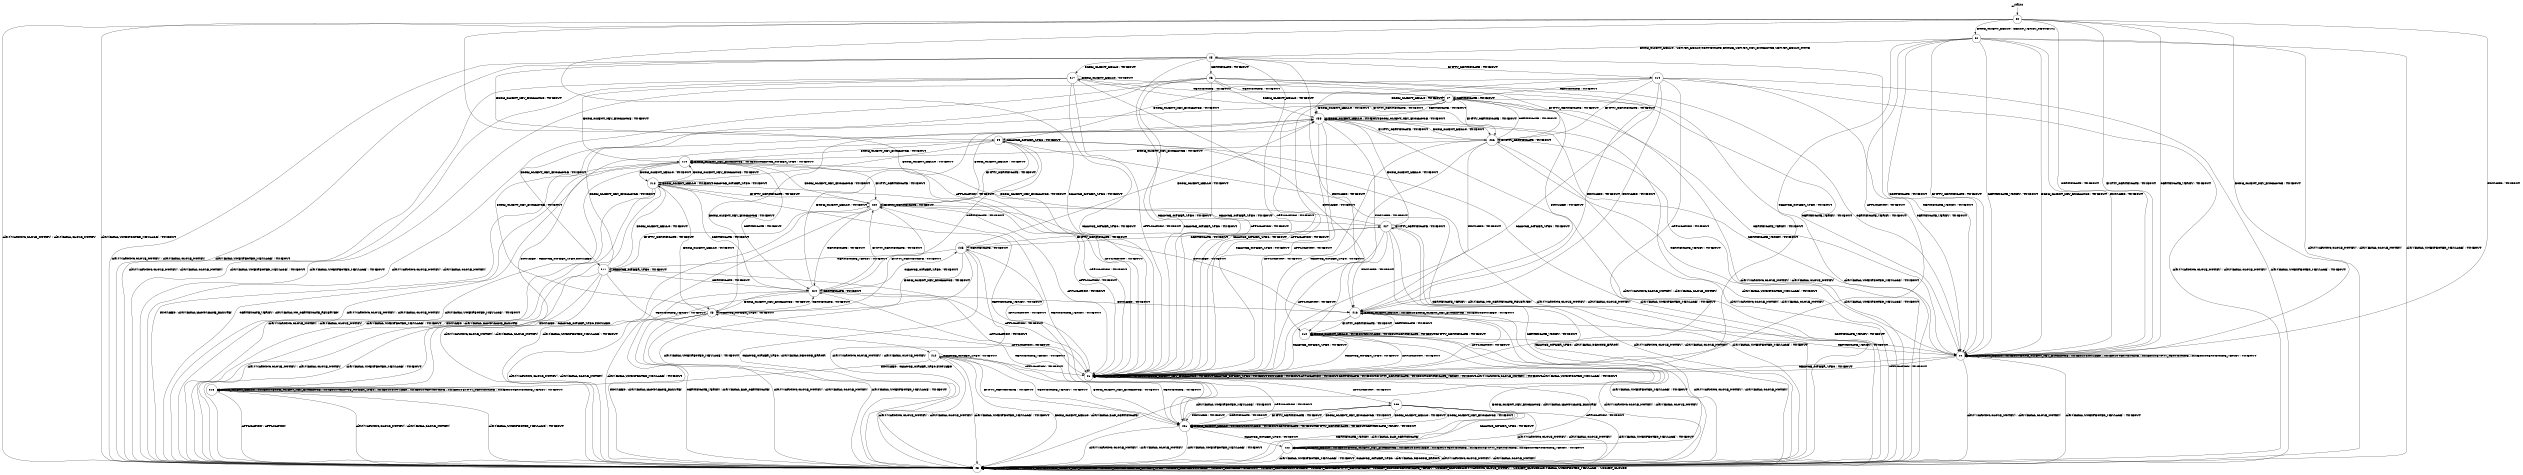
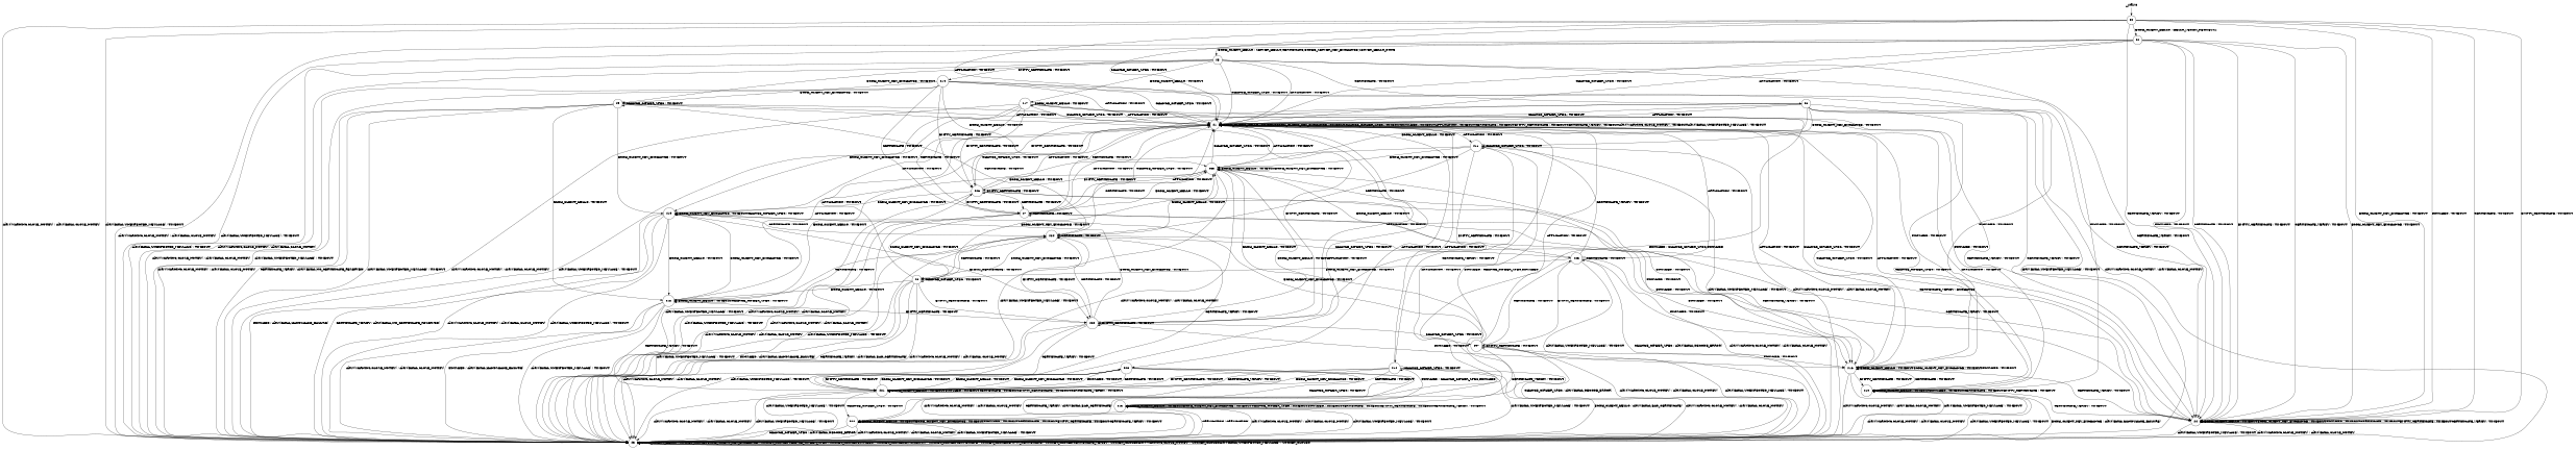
  digraph {
    node [shape=circle]
    n1 [label=s0]
    n2 [label=s1]
    n3 [label=s2]
    n4 [label=s3]
    n5 [label=s4]
    n6 [label=s23]
    n7 [label=s5]
    n8 [label=s6]
    n9 [label=s9]
    n10 [label=s10]
    n11 [label=s14]
    n12 [label=s17]
    n13 [label=s7]
    n14 [label=s11]
    n15 [label=s55]
    n16 [label=s16]
    n17 [label=s26]
    n18 [label=s18]
    n19 [label=s20]
    n20 [label=s24]
    n21 [label=s13]
    n22 [label=s19]
    n23 [label=s8]
    n24 [label=s12]
    n25 [label=s21]
-   n26 [label=s27]
+   n26 [label=s97]
    n27 [label=s25]
    n28 [label=s22]
    __start0 [height=0 shape=none width=0]
    n1 -> n2 [label="CHANGE_CIPHER_SPEC / TIMEOUT"]
    n1 -> n2 [label="APPLICATION / TIMEOUT"]
    n1 -> n3 [label="ECDH_CLIENT_HELLO / HELLO_VERIFY_REQUEST+"]
    n1 -> n4 [label="Alert(WARNING,CLOSE_NOTIFY) / Alert(FATAL,CLOSE_NOTIFY)"]
    n1 -> n4 [label="Alert(FATAL,UNEXPECTED_MESSAGE) / TIMEOUT"]
    n1 -> n5 [label="ECDH_CLIENT_KEY_EXCHANGE / TIMEOUT"]
    n1 -> n5 [label="FINISHED / TIMEOUT"]
    n1 -> n5 [label="CERTIFICATE / TIMEOUT"]
    n1 -> n5 [label="EMPTY_CERTIFICATE / TIMEOUT"]
    n1 -> n5 [label="CERTIFICATE_VERIFY / TIMEOUT"]
    n2 -> n2 [label="ECDH_CLIENT_HELLO / TIMEOUT"]
    n2 -> n2 [label="ECDH_CLIENT_KEY_EXCHANGE / TIMEOUT"]
    n2 -> n2 [label="CHANGE_CIPHER_SPEC / TIMEOUT"]
    n2 -> n2 [label="FINISHED / TIMEOUT"]
    n2 -> n2 [label="APPLICATION / TIMEOUT"]
    n2 -> n2 [label="CERTIFICATE / TIMEOUT"]
    n2 -> n2 [label="EMPTY_CERTIFICATE / TIMEOUT"]
    n2 -> n2 [label="CERTIFICATE_VERIFY / TIMEOUT"]
    n2 -> n2 [label="Alert(WARNING,CLOSE_NOTIFY) / TIMEOUT"]
    n2 -> n2 [label="Alert(FATAL,UNEXPECTED_MESSAGE) / TIMEOUT"]
    n2 -> n6 [label="APPLICATION / TIMEOUT"]
    n3 -> n2 [label="CHANGE_CIPHER_SPEC / TIMEOUT"]
    n3 -> n2 [label="APPLICATION / TIMEOUT"]
    n3 -> n4 [label="Alert(WARNING,CLOSE_NOTIFY) / Alert(FATAL,CLOSE_NOTIFY)"]
    n3 -> n4 [label="Alert(FATAL,UNEXPECTED_MESSAGE) / TIMEOUT"]
    n3 -> n5 [label="ECDH_CLIENT_KEY_EXCHANGE / TIMEOUT"]
    n3 -> n5 [label="FINISHED / TIMEOUT"]
    n3 -> n5 [label="CERTIFICATE / TIMEOUT"]
    n3 -> n5 [label="EMPTY_CERTIFICATE / TIMEOUT"]
    n3 -> n5 [label="CERTIFICATE_VERIFY / TIMEOUT"]
    n3 -> n7 [label="ECDH_CLIENT_HELLO / SERVER_HELLO,CERTIFICATE,ECDHE_SERVER_KEY_EXCHANGE,SERVER_HELLO_DONE"]
    n4 -> n4 [label="ECDH_CLIENT_HELLO / SOCKET_CLOSED"]
    n4 -> n4 [label="ECDH_CLIENT_KEY_EXCHANGE / SOCKET_CLOSED"]
    n4 -> n4 [label="CHANGE_CIPHER_SPEC / SOCKET_CLOSED"]
    n4 -> n4 [label="FINISHED / SOCKET_CLOSED"]
    n4 -> n4 [label="APPLICATION / SOCKET_CLOSED"]
    n4 -> n4 [label="CERTIFICATE / SOCKET_CLOSED"]
    n4 -> n4 [label="EMPTY_CERTIFICATE / SOCKET_CLOSED"]
    n4 -> n4 [label="CERTIFICATE_VERIFY / SOCKET_CLOSED"]
    n4 -> n4 [label="Alert(WARNING,CLOSE_NOTIFY) / SOCKET_CLOSED"]
    n4 -> n4 [label="Alert(FATAL,UNEXPECTED_MESSAGE) / SOCKET_CLOSED"]
    n5 -> n2 [label="CHANGE_CIPHER_SPEC / TIMEOUT"]
    n5 -> n2 [label="APPLICATION / TIMEOUT"]
    n5 -> n4 [label="Alert(WARNING,CLOSE_NOTIFY) / Alert(FATAL,CLOSE_NOTIFY)"]
    n5 -> n4 [label="Alert(FATAL,UNEXPECTED_MESSAGE) / TIMEOUT"]
    n5 -> n5 [label="ECDH_CLIENT_HELLO / TIMEOUT"]
    n5 -> n5 [label="ECDH_CLIENT_KEY_EXCHANGE / TIMEOUT"]
    n5 -> n5 [label="FINISHED / TIMEOUT"]
    n5 -> n5 [label="CERTIFICATE / TIMEOUT"]
    n5 -> n5 [label="EMPTY_CERTIFICATE / TIMEOUT"]
    n5 -> n5 [label="CERTIFICATE_VERIFY / TIMEOUT"]
    n6 -> n4 [label="CERTIFICATE_VERIFY / Alert(FATAL,BAD_CERTIFICATE)"]
    n6 -> n4 [label="Alert(WARNING,CLOSE_NOTIFY) / Alert(FATAL,CLOSE_NOTIFY)"]
    n6 -> n4 [label="Alert(FATAL,UNEXPECTED_MESSAGE) / TIMEOUT"]
    n6 -> n25 [label="ECDH_CLIENT_HELLO / TIMEOUT"]
    n6 -> n25 [label="ECDH_CLIENT_KEY_EXCHANGE / TIMEOUT"]
    n6 -> n25 [label="FINISHED / TIMEOUT"]
    n6 -> n25 [label="CERTIFICATE / TIMEOUT"]
    n6 -> n25 [label="EMPTY_CERTIFICATE / TIMEOUT"]
    n6 -> n28 [label="CHANGE_CIPHER_SPEC / TIMEOUT"]
    n7 -> n2 [label="CHANGE_CIPHER_SPEC / TIMEOUT"]
    n7 -> n2 [label="APPLICATION / TIMEOUT"]
    n7 -> n4 [label="Alert(WARNING,CLOSE_NOTIFY) / Alert(FATAL,CLOSE_NOTIFY)"]
    n7 -> n4 [label="Alert(FATAL,UNEXPECTED_MESSAGE) / TIMEOUT"]
    n7 -> n5 [label="CERTIFICATE_VERIFY / TIMEOUT"]
    n7 -> n8 [label="CERTIFICATE / TIMEOUT"]
    n7 -> n9 [label="ECDH_CLIENT_KEY_EXCHANGE / TIMEOUT"]
    n7 -> n10 [label="FINISHED / TIMEOUT"]
    n7 -> n11 [label="EMPTY_CERTIFICATE / TIMEOUT"]
    n7 -> n12 [label="ECDH_CLIENT_HELLO / TIMEOUT"]
    n8 -> n2 [label="CHANGE_CIPHER_SPEC / TIMEOUT"]
    n8 -> n2 [label="APPLICATION / TIMEOUT"]
    n8 -> n4 [label="Alert(WARNING,CLOSE_NOTIFY) / Alert(FATAL,CLOSE_NOTIFY)"]
    n8 -> n4 [label="Alert(FATAL,UNEXPECTED_MESSAGE) / TIMEOUT"]
    n8 -> n5 [label="CERTIFICATE_VERIFY / TIMEOUT"]
    n8 -> n13 [label="CERTIFICATE / TIMEOUT"]
    n8 -> n14 [label="ECDH_CLIENT_KEY_EXCHANGE / TIMEOUT"]
    n8 -> n15 [label="ECDH_CLIENT_HELLO / TIMEOUT"]
    n8 -> n16 [label="FINISHED / TIMEOUT"]
    n8 -> n17 [label="EMPTY_CERTIFICATE / TIMEOUT"]
    n9 -> n2 [label="APPLICATION / TIMEOUT"]
    n9 -> n4 [label="CERTIFICATE_VERIFY / Alert(FATAL,NO_CERTIFICATE_RESERVED)"]
    n9 -> n4 [label="Alert(WARNING,CLOSE_NOTIFY) / Alert(FATAL,CLOSE_NOTIFY)"]
    n9 -> n4 [label="Alert(FATAL,UNEXPECTED_MESSAGE) / TIMEOUT"]
    n9 -> n9 [label="CHANGE_CIPHER_SPEC / TIMEOUT"]
    n9 -> n18 [label="ECDH_CLIENT_HELLO / TIMEOUT"]
    n9 -> n19 [label="EMPTY_CERTIFICATE / TIMEOUT"]
    n9 -> n20 [label="CERTIFICATE / TIMEOUT"]
    n9 -> n21 [label="FINISHED / CHANGE_CIPHER_SPEC,FINISHED"]
    n9 -> n22 [label="ECDH_CLIENT_KEY_EXCHANGE / TIMEOUT"]
    n10 -> n2 [label="CHANGE_CIPHER_SPEC / TIMEOUT"]
    n10 -> n2 [label="APPLICATION / TIMEOUT"]
    n10 -> n4 [label="ECDH_CLIENT_KEY_EXCHANGE / Alert(FATAL,HANDSHAKE_FAILURE)"]
    n10 -> n4 [label="Alert(WARNING,CLOSE_NOTIFY) / Alert(FATAL,CLOSE_NOTIFY)"]
    n10 -> n4 [label="Alert(FATAL,UNEXPECTED_MESSAGE) / TIMEOUT"]
    n10 -> n5 [label="CERTIFICATE_VERIFY / TIMEOUT"]
    n10 -> n10 [label="ECDH_CLIENT_HELLO / TIMEOUT"]
    n10 -> n10 [label="FINISHED / TIMEOUT"]
    n10 -> n10 [label="CERTIFICATE / TIMEOUT"]
    n10 -> n10 [label="EMPTY_CERTIFICATE / TIMEOUT"]
    n11 -> n2 [label="CHANGE_CIPHER_SPEC / TIMEOUT"]
    n11 -> n2 [label="APPLICATION / TIMEOUT"]
    n11 -> n4 [label="Alert(WARNING,CLOSE_NOTIFY) / Alert(FATAL,CLOSE_NOTIFY)"]
    n11 -> n4 [label="Alert(FATAL,UNEXPECTED_MESSAGE) / TIMEOUT"]
    n11 -> n5 [label="CERTIFICATE_VERIFY / TIMEOUT"]
    n11 -> n9 [label="ECDH_CLIENT_KEY_EXCHANGE / TIMEOUT"]
    n11 -> n13 [label="CERTIFICATE / TIMEOUT"]
    n11 -> n15 [label="ECDH_CLIENT_HELLO / TIMEOUT"]
    n11 -> n16 [label="FINISHED / TIMEOUT"]
    n11 -> n17 [label="EMPTY_CERTIFICATE / TIMEOUT"]
    n12 -> n2 [label="CHANGE_CIPHER_SPEC / TIMEOUT"]
    n12 -> n2 [label="APPLICATION / TIMEOUT"]
    n12 -> n4 [label="Alert(WARNING,CLOSE_NOTIFY) / Alert(FATAL,CLOSE_NOTIFY)"]
    n12 -> n4 [label="Alert(FATAL,UNEXPECTED_MESSAGE) / TIMEOUT"]
    n12 -> n5 [label="CERTIFICATE_VERIFY / TIMEOUT"]
    n12 -> n10 [label="FINISHED / TIMEOUT"]
    n12 -> n12 [label="ECDH_CLIENT_HELLO / TIMEOUT"]
    n12 -> n13 [label="CERTIFICATE / TIMEOUT"]
    n12 -> n17 [label="EMPTY_CERTIFICATE / TIMEOUT"]
    n12 -> n22 [label="ECDH_CLIENT_KEY_EXCHANGE / TIMEOUT"]
    n13 -> n2 [label="CHANGE_CIPHER_SPEC / TIMEOUT"]
    n13 -> n2 [label="APPLICATION / TIMEOUT"]
    n13 -> n4 [label="Alert(WARNING,CLOSE_NOTIFY) / Alert(FATAL,CLOSE_NOTIFY)"]
    n13 -> n4 [label="Alert(FATAL,UNEXPECTED_MESSAGE) / TIMEOUT"]
    n13 -> n5 [label="CERTIFICATE_VERIFY / TIMEOUT"]
    n13 -> n13 [label="CERTIFICATE / TIMEOUT"]
    n13 -> n15 [label="ECDH_CLIENT_HELLO / TIMEOUT"]
    n13 -> n16 [label="FINISHED / TIMEOUT"]
    n13 -> n17 [label="EMPTY_CERTIFICATE / TIMEOUT"]
    n13 -> n23 [label="ECDH_CLIENT_KEY_EXCHANGE / TIMEOUT"]
-   n14 -> n2 [label="APPLICATION / TIMEOUT"]
+   n2 -> n14 [label="APPLICATION / TIMEOUT"]
    n14 -> n4 [label="Alert(WARNING,CLOSE_NOTIFY) / Alert(FATAL,CLOSE_NOTIFY)"]
    n14 -> n4 [label="Alert(FATAL,UNEXPECTED_MESSAGE) / TIMEOUT"]
    n14 -> n14 [label="CHANGE_CIPHER_SPEC / TIMEOUT"]
    n14 -> n15 [label="ECDH_CLIENT_KEY_EXCHANGE / TIMEOUT"]
    n14 -> n18 [label="ECDH_CLIENT_HELLO / TIMEOUT"]
    n14 -> n19 [label="EMPTY_CERTIFICATE / TIMEOUT"]
    n14 -> n20 [label="CERTIFICATE / TIMEOUT"]
    n14 -> n21 [label="FINISHED / CHANGE_CIPHER_SPEC,FINISHED"]
    n14 -> n24 [label="CERTIFICATE_VERIFY / TIMEOUT"]
    n15 -> n2 [label="CHANGE_CIPHER_SPEC / TIMEOUT"]
    n15 -> n2 [label="APPLICATION / TIMEOUT"]
    n15 -> n4 [label="Alert(WARNING,CLOSE_NOTIFY) / Alert(FATAL,CLOSE_NOTIFY)"]
    n15 -> n4 [label="Alert(FATAL,UNEXPECTED_MESSAGE) / TIMEOUT"]
-   n15 -> n5 [label="CERTIFICATE_VERIFY / TIMEOUT"]
+   n15 -> n5 [label="CERTIFICATE_VERIFY / EXCHANGE"]
    n15 -> n13 [label="CERTIFICATE / TIMEOUT"]
    n15 -> n15 [label="ECDH_CLIENT_HELLO / TIMEOUT"]
    n15 -> n15 [label="ECDH_CLIENT_KEY_EXCHANGE / TIMEOUT"]
    n15 -> n16 [label="FINISHED / TIMEOUT"]
    n15 -> n17 [label="EMPTY_CERTIFICATE / TIMEOUT"]
    n16 -> n2 [label="CHANGE_CIPHER_SPEC / TIMEOUT"]
    n16 -> n2 [label="APPLICATION / TIMEOUT"]
    n16 -> n4 [label="Alert(WARNING,CLOSE_NOTIFY) / Alert(FATAL,CLOSE_NOTIFY)"]
    n16 -> n4 [label="Alert(FATAL,UNEXPECTED_MESSAGE) / TIMEOUT"]
    n16 -> n5 [label="CERTIFICATE_VERIFY / TIMEOUT"]
    n16 -> n10 [label="CERTIFICATE / TIMEOUT"]
    n16 -> n10 [label="EMPTY_CERTIFICATE / TIMEOUT"]
    n16 -> n16 [label="ECDH_CLIENT_HELLO / TIMEOUT"]
    n16 -> n16 [label="ECDH_CLIENT_KEY_EXCHANGE / TIMEOUT"]
    n16 -> n16 [label="FINISHED / TIMEOUT"]
    n17 -> n2 [label="CHANGE_CIPHER_SPEC / TIMEOUT"]
    n17 -> n2 [label="APPLICATION / TIMEOUT"]
    n17 -> n4 [label="Alert(WARNING,CLOSE_NOTIFY) / Alert(FATAL,CLOSE_NOTIFY)"]
    n17 -> n4 [label="Alert(FATAL,UNEXPECTED_MESSAGE) / TIMEOUT"]
    n17 -> n5 [label="CERTIFICATE_VERIFY / TIMEOUT"]
    n17 -> n13 [label="CERTIFICATE / TIMEOUT"]
    n17 -> n15 [label="ECDH_CLIENT_HELLO / TIMEOUT"]
    n17 -> n16 [label="FINISHED / TIMEOUT"]
    n17 -> n17 [label="EMPTY_CERTIFICATE / TIMEOUT"]
    n17 -> n22 [label="ECDH_CLIENT_KEY_EXCHANGE / TIMEOUT"]
    n18 -> n2 [label="APPLICATION / TIMEOUT"]
    n18 -> n4 [label="FINISHED / Alert(FATAL,HANDSHAKE_FAILURE)"]
    n18 -> n4 [label="Alert(WARNING,CLOSE_NOTIFY) / Alert(FATAL,CLOSE_NOTIFY)"]
    n18 -> n4 [label="Alert(FATAL,UNEXPECTED_MESSAGE) / TIMEOUT"]
    n18 -> n18 [label="ECDH_CLIENT_HELLO / TIMEOUT"]
    n18 -> n18 [label="CHANGE_CIPHER_SPEC / TIMEOUT"]
    n18 -> n19 [label="EMPTY_CERTIFICATE / TIMEOUT"]
    n18 -> n20 [label="CERTIFICATE / TIMEOUT"]
    n18 -> n22 [label="ECDH_CLIENT_KEY_EXCHANGE / TIMEOUT"]
    n18 -> n25 [label="CERTIFICATE_VERIFY / TIMEOUT"]
    n19 -> n2 [label="APPLICATION / TIMEOUT"]
    n19 -> n4 [label="Alert(WARNING,CLOSE_NOTIFY) / Alert(FATAL,CLOSE_NOTIFY)"]
    n19 -> n4 [label="Alert(FATAL,UNEXPECTED_MESSAGE) / TIMEOUT"]
    n19 -> n15 [label="ECDH_CLIENT_HELLO / TIMEOUT"]
    n19 -> n16 [label="FINISHED / TIMEOUT"]
    n19 -> n19 [label="EMPTY_CERTIFICATE / TIMEOUT"]
    n19 -> n20 [label="CERTIFICATE / TIMEOUT"]
    n19 -> n22 [label="ECDH_CLIENT_KEY_EXCHANGE / TIMEOUT"]
    n19 -> n25 [label="CERTIFICATE_VERIFY / TIMEOUT"]
    n19 -> n26 [label="CHANGE_CIPHER_SPEC / TIMEOUT"]
    n20 -> n2 [label="APPLICATION / TIMEOUT"]
    n20 -> n4 [label="Alert(WARNING,CLOSE_NOTIFY) / Alert(FATAL,CLOSE_NOTIFY)"]
    n20 -> n4 [label="Alert(FATAL,UNEXPECTED_MESSAGE) / TIMEOUT"]
    n20 -> n15 [label="ECDH_CLIENT_HELLO / TIMEOUT"]
    n20 -> n16 [label="FINISHED / TIMEOUT"]
    n20 -> n19 [label="EMPTY_CERTIFICATE / TIMEOUT"]
    n20 -> n20 [label="CERTIFICATE / TIMEOUT"]
    n20 -> n23 [label="ECDH_CLIENT_KEY_EXCHANGE / TIMEOUT"]
    n20 -> n25 [label="CERTIFICATE_VERIFY / TIMEOUT"]
    n20 -> n27 [label="CHANGE_CIPHER_SPEC / TIMEOUT"]
    n21 -> n4 [label="APPLICATION / APPLICATION"]
    n21 -> n4 [label="Alert(WARNING,CLOSE_NOTIFY) / Alert(FATAL,CLOSE_NOTIFY)"]
    n21 -> n4 [label="Alert(FATAL,UNEXPECTED_MESSAGE) / TIMEOUT"]
    n21 -> n21 [label="ECDH_CLIENT_HELLO / TIMEOUT"]
    n21 -> n21 [label="ECDH_CLIENT_KEY_EXCHANGE / TIMEOUT"]
    n21 -> n21 [label="CHANGE_CIPHER_SPEC / TIMEOUT"]
    n21 -> n21 [label="FINISHED / TIMEOUT"]
    n21 -> n21 [label="CERTIFICATE / TIMEOUT"]
    n21 -> n21 [label="EMPTY_CERTIFICATE / TIMEOUT"]
    n21 -> n21 [label="CERTIFICATE_VERIFY / TIMEOUT"]
    n22 -> n2 [label="APPLICATION / TIMEOUT"]
    n22 -> n4 [label="FINISHED / Alert(FATAL,HANDSHAKE_FAILURE)"]
    n22 -> n4 [label="CERTIFICATE_VERIFY / Alert(FATAL,NO_CERTIFICATE_RESERVED)"]
    n22 -> n4 [label="Alert(WARNING,CLOSE_NOTIFY) / Alert(FATAL,CLOSE_NOTIFY)"]
    n22 -> n4 [label="Alert(FATAL,UNEXPECTED_MESSAGE) / TIMEOUT"]
    n22 -> n18 [label="ECDH_CLIENT_HELLO / TIMEOUT"]
    n22 -> n19 [label="EMPTY_CERTIFICATE / TIMEOUT"]
    n22 -> n20 [label="CERTIFICATE / TIMEOUT"]
    n22 -> n22 [label="ECDH_CLIENT_KEY_EXCHANGE / TIMEOUT"]
    n22 -> n22 [label="CHANGE_CIPHER_SPEC / TIMEOUT"]
    n23 -> n2 [label="APPLICATION / TIMEOUT"]
    n23 -> n4 [label="FINISHED / Alert(FATAL,HANDSHAKE_FAILURE)"]
    n23 -> n4 [label="CERTIFICATE_VERIFY / Alert(FATAL,BAD_CERTIFICATE)"]
    n23 -> n4 [label="Alert(WARNING,CLOSE_NOTIFY) / Alert(FATAL,CLOSE_NOTIFY)"]
    n23 -> n4 [label="Alert(FATAL,UNEXPECTED_MESSAGE) / TIMEOUT"]
    n23 -> n15 [label="ECDH_CLIENT_KEY_EXCHANGE / TIMEOUT"]
    n23 -> n18 [label="ECDH_CLIENT_HELLO / TIMEOUT"]
    n23 -> n19 [label="EMPTY_CERTIFICATE / TIMEOUT"]
    n23 -> n20 [label="CERTIFICATE / TIMEOUT"]
    n23 -> n23 [label="CHANGE_CIPHER_SPEC / TIMEOUT"]
    n24 -> n2 [label="APPLICATION / TIMEOUT"]
    n24 -> n4 [label="ECDH_CLIENT_HELLO / Alert(FATAL,BAD_CERTIFICATE)"]
    n24 -> n4 [label="Alert(WARNING,CLOSE_NOTIFY) / Alert(FATAL,CLOSE_NOTIFY)"]
    n24 -> n4 [label="Alert(FATAL,UNEXPECTED_MESSAGE) / TIMEOUT"]
    n24 -> n21 [label="FINISHED / CHANGE_CIPHER_SPEC,FINISHED"]
    n24 -> n24 [label="CHANGE_CIPHER_SPEC / TIMEOUT"]
    n24 -> n25 [label="ECDH_CLIENT_KEY_EXCHANGE / TIMEOUT"]
    n24 -> n25 [label="CERTIFICATE / TIMEOUT"]
    n24 -> n25 [label="EMPTY_CERTIFICATE / TIMEOUT"]
    n24 -> n25 [label="CERTIFICATE_VERIFY / TIMEOUT"]
    n25 -> n2 [label="APPLICATION / TIMEOUT"]
    n25 -> n4 [label="Alert(WARNING,CLOSE_NOTIFY) / Alert(FATAL,CLOSE_NOTIFY)"]
    n25 -> n4 [label="Alert(FATAL,UNEXPECTED_MESSAGE) / TIMEOUT"]
    n25 -> n6 [label="ECDH_CLIENT_KEY_EXCHANGE / TIMEOUT"]
    n25 -> n25 [label="ECDH_CLIENT_HELLO / TIMEOUT"]
    n25 -> n25 [label="FINISHED / TIMEOUT"]
    n25 -> n25 [label="CERTIFICATE / TIMEOUT"]
    n25 -> n25 [label="EMPTY_CERTIFICATE / TIMEOUT"]
    n25 -> n25 [label="CERTIFICATE_VERIFY / TIMEOUT"]
    n25 -> n28 [label="CHANGE_CIPHER_SPEC / TIMEOUT"]
    n26 -> n2 [label="APPLICATION / TIMEOUT"]
    n26 -> n4 [label="CHANGE_CIPHER_SPEC / Alert(FATAL,DECODE_ERROR)"]
    n26 -> n4 [label="Alert(WARNING,CLOSE_NOTIFY) / Alert(FATAL,CLOSE_NOTIFY)"]
    n26 -> n4 [label="Alert(FATAL,UNEXPECTED_MESSAGE) / TIMEOUT"]
    n26 -> n15 [label="ECDH_CLIENT_HELLO / TIMEOUT"]
    n26 -> n16 [label="FINISHED / TIMEOUT"]
    n26 -> n22 [label="ECDH_CLIENT_KEY_EXCHANGE / TIMEOUT"]
    n26 -> n26 [label="EMPTY_CERTIFICATE / TIMEOUT"]
    n26 -> n27 [label="CERTIFICATE / TIMEOUT"]
    n26 -> n28 [label="CERTIFICATE_VERIFY / TIMEOUT"]
    n27 -> n2 [label="APPLICATION / TIMEOUT"]
    n27 -> n4 [label="CHANGE_CIPHER_SPEC / Alert(FATAL,DECODE_ERROR)"]
    n27 -> n4 [label="Alert(WARNING,CLOSE_NOTIFY) / Alert(FATAL,CLOSE_NOTIFY)"]
    n27 -> n4 [label="Alert(FATAL,UNEXPECTED_MESSAGE) / TIMEOUT"]
    n27 -> n14 [label="CERTIFICATE_VERIFY / TIMEOUT"]
    n27 -> n15 [label="ECDH_CLIENT_HELLO / TIMEOUT"]
+   n27 -> n16 [label="FINISHED / TIMEOUT"]
    n27 -> n23 [label="ECDH_CLIENT_KEY_EXCHANGE / TIMEOUT"]
    n27 -> n26 [label="EMPTY_CERTIFICATE / TIMEOUT"]
    n27 -> n27 [label="CERTIFICATE / TIMEOUT"]
    n28 -> n2 [label="APPLICATION / TIMEOUT"]
    n28 -> n4 [label="CHANGE_CIPHER_SPEC / Alert(FATAL,DECODE_ERROR)"]
    n28 -> n4 [label="Alert(WARNING,CLOSE_NOTIFY) / Alert(FATAL,CLOSE_NOTIFY)"]
    n28 -> n4 [label="Alert(FATAL,UNEXPECTED_MESSAGE) / TIMEOUT"]
    n28 -> n28 [label="ECDH_CLIENT_HELLO / TIMEOUT"]
    n28 -> n28 [label="ECDH_CLIENT_KEY_EXCHANGE / TIMEOUT"]
    n28 -> n28 [label="FINISHED / TIMEOUT"]
    n28 -> n28 [label="CERTIFICATE / TIMEOUT"]
    n28 -> n28 [label="EMPTY_CERTIFICATE / TIMEOUT"]
    n28 -> n28 [label="CERTIFICATE_VERIFY / TIMEOUT"]
    __start0 -> n1
  }
